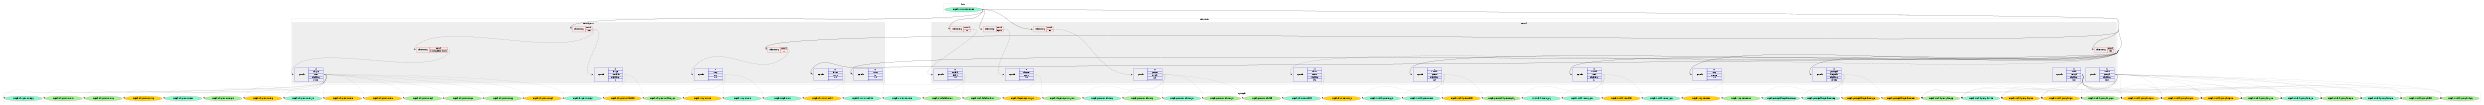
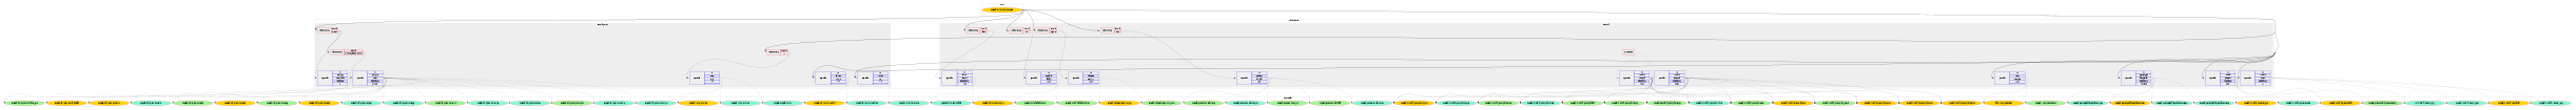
  digraph {
    compound=true
    concentrate=true
    fontname=Helvetica
    fontsize=10
    newrank=true
    rankdir=TB
    ranksep=1.5
    node [color=red fontname=Helvetica fontsize=10 style=filled]
    edge [arrowhead=vee headport=w style=dotted tailport=e weight=100]
-   n1 [fillcolor=aquamarine label="portage://sys-libs/libsmbios-2.3.3" width=4]
+   n1 [fillcolor=gold label="portage://sys-libs/libsmbios-2.3.3" width=4]
    n2 [color=blue label=<<TABLE BORDER="0" CELLBORDER="1" CELLSPACING="0" CELLPADDING="4" WIDTH="220"><TR><TD ROWSPAN="6" CELLPADDING="30">pack_dep</TD></TR><TR><TD WIDTH="110">no</TD></TR><TR><TD>sys-devel</TD></TR><TR><TD>automake</TD></TR><TR><TD>greaterequal</TD></TR><TR><TD>1.16.1</TD></TR></TABLE>> shape=none style=""]
    n3 [color=blue label=<<TABLE BORDER="0" CELLBORDER="1" CELLSPACING="0" CELLPADDING="4" WIDTH="220"><TR><TD ROWSPAN="6" CELLPADDING="30">pack_dep</TD></TR><TR><TD WIDTH="110">no</TD></TR><TR><TD>sys-devel</TD></TR><TR><TD>automake</TD></TR><TR><TD>greaterequal</TD></TR><TR><TD>1.15.1</TD></TR></TABLE>> shape=none style=""]
+   n4 [label=<<TABLE BORDER="0" CELLBORDER="1" CELLSPACING="0" CELLPADDING="4"><TR><TD CELLPADDING="10">any_of_group</TD></TR></TABLE>> shape=none style=""]
    n5 [color=blue label=<<TABLE BORDER="0" CELLBORDER="1" CELLSPACING="0" CELLPADDING="4" WIDTH="220"><TR><TD ROWSPAN="6" CELLPADDING="30">pack_dep</TD></TR><TR><TD WIDTH="110">no</TD></TR><TR><TD>app-doc</TD></TR><TR><TD>doxygen</TD></TR><TR><TD>none</TD></TR><TR><TD></TD></TR></TABLE>> shape=none style=""]
    n6 [label=<<TABLE BORDER="0" CELLBORDER="1" CELLSPACING="0" CELLPADDING="4"><TR><TD ROWSPAN="3" CELLPADDING="10">use_conditional</TD></TR><TR><TD>positive</TD></TR><TR><TD>doc</TD></TR></TABLE>> shape=none style=""]
    n7 [color=blue label=<<TABLE BORDER="0" CELLBORDER="1" CELLSPACING="0" CELLPADDING="4" WIDTH="220"><TR><TD ROWSPAN="6" CELLPADDING="30">pack_dep</TD></TR><TR><TD WIDTH="110">no</TD></TR><TR><TD>media-gfx</TD></TR><TR><TD>graphviz</TD></TR><TR><TD>none</TD></TR><TR><TD></TD></TR></TABLE>> shape=none style=""]
    n8 [label=<<TABLE BORDER="0" CELLBORDER="1" CELLSPACING="0" CELLPADDING="4"><TR><TD ROWSPAN="3" CELLPADDING="10">use_conditional</TD></TR><TR><TD>positive</TD></TR><TR><TD>graphviz</TD></TR></TABLE>> shape=none style=""]
    n9 [color=blue label=<<TABLE BORDER="0" CELLBORDER="1" CELLSPACING="0" CELLPADDING="4" WIDTH="220"><TR><TD ROWSPAN="6" CELLPADDING="30">pack_dep</TD></TR><TR><TD WIDTH="110">no</TD></TR><TR><TD>sys-devel</TD></TR><TR><TD>gettext</TD></TR><TR><TD>none</TD></TR><TR><TD></TD></TR></TABLE>> shape=none style=""]
    n10 [label=<<TABLE BORDER="0" CELLBORDER="1" CELLSPACING="0" CELLPADDING="4"><TR><TD ROWSPAN="3" CELLPADDING="10">use_conditional</TD></TR><TR><TD>positive</TD></TR><TR><TD>nls</TD></TR></TABLE>> shape=none style=""]
    n11 [color=blue label=<<TABLE BORDER="0" CELLBORDER="1" CELLSPACING="0" CELLPADDING="4" WIDTH="220"><TR><TD ROWSPAN="6" CELLPADDING="30">pack_dep</TD></TR><TR><TD WIDTH="110">no</TD></TR><TR><TD>virtual</TD></TR><TR><TD>pkgconfig</TD></TR><TR><TD>none</TD></TR><TR><TD></TD></TR></TABLE>> shape=none style=""]
    n12 [color=blue label=<<TABLE BORDER="0" CELLBORDER="1" CELLSPACING="0" CELLPADDING="4" WIDTH="220"><TR><TD ROWSPAN="6" CELLPADDING="30">pack_dep</TD></TR><TR><TD WIDTH="110">no</TD></TR><TR><TD>dev-util</TD></TR><TR><TD>cppunit</TD></TR><TR><TD>greaterequal</TD></TR><TR><TD>1.9.6</TD></TR></TABLE>> shape=none style=""]
    n13 [label=<<TABLE BORDER="0" CELLBORDER="1" CELLSPACING="0" CELLPADDING="4"><TR><TD ROWSPAN="3" CELLPADDING="10">use_conditional</TD></TR><TR><TD>positive</TD></TR><TR><TD>test</TD></TR></TABLE>> shape=none style=""]
    n14 [color=blue label=<<TABLE BORDER="0" CELLBORDER="1" CELLSPACING="0" CELLPADDING="4" WIDTH="220"><TR><TD ROWSPAN="6" CELLPADDING="30">pack_dep</TD></TR><TR><TD WIDTH="110">no</TD></TR><TR><TD>app-portage</TD></TR><TR><TD>elt-patches</TD></TR><TR><TD>greaterequal</TD></TR><TR><TD>20170815</TD></TR></TABLE>> shape=none style=""]
    n15 [color=blue label=<<TABLE BORDER="0" CELLBORDER="1" CELLSPACING="0" CELLPADDING="4" WIDTH="220"><TR><TD ROWSPAN="6" CELLPADDING="30">pack_dep</TD></TR><TR><TD WIDTH="110">no</TD></TR><TR><TD>sys-devel</TD></TR><TR><TD>autoconf</TD></TR><TR><TD>greaterequal</TD></TR><TR><TD>2.69</TD></TR></TABLE>> shape=none style=""]
    n16 [color=blue label=<<TABLE BORDER="0" CELLBORDER="1" CELLSPACING="0" CELLPADDING="4" WIDTH="220"><TR><TD ROWSPAN="6" CELLPADDING="30">pack_dep</TD></TR><TR><TD WIDTH="110">no</TD></TR><TR><TD>sys-devel</TD></TR><TR><TD>libtool</TD></TR><TR><TD>greaterequal</TD></TR><TR><TD>2.4</TD></TR></TABLE>> shape=none style=""]
    n17 [color=blue label=<<TABLE BORDER="0" CELLBORDER="1" CELLSPACING="0" CELLPADDING="4" WIDTH="220"><TR><TD ROWSPAN="6" CELLPADDING="30">pack_dep</TD></TR><TR><TD WIDTH="110">no</TD></TR><TR><TD>virtual</TD></TR><TR><TD>libintl</TD></TR><TR><TD>none</TD></TR><TR><TD></TD></TR></TABLE>> shape=none style=""]
    n18 [label=<<TABLE BORDER="0" CELLBORDER="1" CELLSPACING="0" CELLPADDING="4"><TR><TD ROWSPAN="3" CELLPADDING="10">use_conditional</TD></TR><TR><TD>positive</TD></TR><TR><TD>nls</TD></TR></TABLE>> shape=none style=""]
    n19 [color=blue label=<<TABLE BORDER="0" CELLBORDER="1" CELLSPACING="0" CELLPADDING="4" WIDTH="220"><TR><TD ROWSPAN="6" CELLPADDING="30">pack_dep</TD></TR><TR><TD WIDTH="110">no</TD></TR><TR><TD>dev-lang</TD></TR><TR><TD>python</TD></TR><TR><TD>greaterequal</TD></TR><TR><TD>2.7.5-r2</TD></TR></TABLE>> shape=none style=""]
    n20 [label=<<TABLE BORDER="0" CELLBORDER="1" CELLSPACING="0" CELLPADDING="4"><TR><TD ROWSPAN="3" CELLPADDING="10">use_conditional</TD></TR><TR><TD>positive</TD></TR><TR><TD>python_targets_python2_7</TD></TR></TABLE>> shape=none style=""]
    n21 [color=blue label=<<TABLE BORDER="0" CELLBORDER="1" CELLSPACING="0" CELLPADDING="4" WIDTH="220"><TR><TD ROWSPAN="6" CELLPADDING="30">pack_dep</TD></TR><TR><TD WIDTH="110">no</TD></TR><TR><TD>dev-lang</TD></TR><TR><TD>python-exec</TD></TR><TR><TD>greaterequal</TD></TR><TR><TD>2</TD></TR></TABLE>> shape=none style=""]
    n22 [label=<<TABLE BORDER="0" CELLBORDER="1" CELLSPACING="0" CELLPADDING="4"><TR><TD ROWSPAN="3" CELLPADDING="10">use_conditional</TD></TR><TR><TD>positive</TD></TR><TR><TD>python</TD></TR></TABLE>> shape=none style=""]
    n23 [color=blue label=<<TABLE BORDER="0" CELLBORDER="1" CELLSPACING="0" CELLPADDING="4" WIDTH="220"><TR><TD ROWSPAN="6" CELLPADDING="30">pack_dep</TD></TR><TR><TD WIDTH="110">no</TD></TR><TR><TD>dev-libs</TD></TR><TR><TD>libxml2</TD></TR><TR><TD>none</TD></TR><TR><TD></TD></TR></TABLE>> shape=none style=""]
    n24 [color=blue label=<<TABLE BORDER="0" CELLBORDER="1" CELLSPACING="0" CELLPADDING="4" WIDTH="220"><TR><TD ROWSPAN="6" CELLPADDING="30">pack_dep</TD></TR><TR><TD WIDTH="110">no</TD></TR><TR><TD>sys-libs</TD></TR><TR><TD>zlib</TD></TR><TR><TD>none</TD></TR><TR><TD></TD></TR></TABLE>> shape=none style=""]
    n25 [fillcolor=aquamarine label="portage://sys-devel/automake-1.11.6-r3" width=4]
    n26 [fillcolor=palegreen label="portage://sys-devel/automake-1.12.6-r2" width=4]
    n27 [fillcolor=aquamarine label="portage://sys-devel/automake-1.13.4-r2" width=4]
-   n28 [fillcolor=palegreen label="portage://sys-devel/automake-1.14.1-r2" width=4]
+   n28 [fillcolor=gold label="portage://sys-devel/automake-1.14.1-r2" width=4]
    n29 [fillcolor=gold label="portage://sys-devel/automake-1.15.1-r2" width=4]
    n30 [fillcolor=gold label="portage://sys-devel/automake-1.16.1-r1" width=4]
    n31 [fillcolor=gold label="portage://sys-devel/automake-1.16.1-r2" width=4]
    n32 [fillcolor=palegreen label="portage://sys-devel/automake-1.4_p6-r2" width=4]
    n33 [fillcolor=gold label="portage://sys-devel/automake-1.5-r2" width=4]
-   n34 [fillcolor=gold label="portage://sys-devel/automake-1.6.3-r2" width=4]
+   n34 [fillcolor=palegreen label="portage://sys-devel/automake-1.6.3-r2" width=4]
    n35 [fillcolor=aquamarine label="portage://sys-devel/automake-1.7.9-r3" width=4]
-   n36 [fillcolor=palegreen label="portage://sys-devel/automake-1.8.5-r5" width=4]
+   n36 [fillcolor=palegreen label="portage://group-devel/automake-1.8.5-r5" width=4]
    n37 [fillcolor=palegreen label="portage://sys-devel/automake-1.9.6-r5" width=4]
    n38 [fillcolor=palegreen label="portage://sys-devel/automake-9999" width=4]
-   n39 [fillcolor=palegreen label="portage://app-doc/doxygen-1.8.14-r1" width=4]
+   n39 [fillcolor=palegreen label="portage://app-doc/sys-1.8.14-r1" width=4]
    n40 [fillcolor=aquamarine label="portage://app-doc/doxygen-1.8.14-r2" width=4]
    n41 [fillcolor=palegreen label="portage://app-doc/doxygen-1.8.15" width=4]
    n42 [fillcolor=aquamarine label="portage://app-doc/doxygen-1.8.16" width=4]
    n43 [fillcolor=palegreen label="portage://app-doc/doxygen-9999" width=4]
    n44 [fillcolor=palegreen label="portage://media-gfx/graphviz-2.40.1-r1" width=4]
    n45 [fillcolor=gold label="portage://media-gfx/graphviz-2.42.1" width=4]
    n46 [fillcolor=palegreen label="portage://sys-devel/gettext-0.19.8.1" width=4]
    n47 [fillcolor=palegreen label="portage://sys-use/gettext-0.20.1" width=4]
    n48 [fillcolor=gold label="portage://dev-util/cppunit-1.14.0" width=4]
    n49 [fillcolor=aquamarine label="portage://dev-util/cppunit-9999" width=4]
    n50 [fillcolor=gold label="portage://app-portage/elt-patches-20170317" width=4]
-   n51 [fillcolor=gold label="portage://app-portage/elt-patches-20170422" width=4]
+   n51 [fillcolor=aquamarine label="portage://app-portage/elt-patches-20170422" width=4]
    n52 [fillcolor=aquamarine label="portage://app-portage/elt-patches-20170815" width=4]
    n53 [fillcolor=aquamarine label="portage://app-portage/elt-patches-20170826.1" width=4]
    n54 [fillcolor=aquamarine label="portage://sys-devel/autoconf-2.13-r1" width=4]
-   n55 [fillcolor=aquamarine label="portage://sys-devel/autoconf-2.64-r1" width=4]
+   n55 [fillcolor=gold label="portage://sys-devel/autoconf-2.64-r1" width=4]
    n56 [fillcolor=palegreen label="portage://autoconf-devel/autoconf-2.69-r4" width=4]
    n57 [fillcolor=gold label="portage://sys-devel/autoconf-9999" width=4]
-   n58 [fillcolor=gold label="portage://dev-lang/python-2.7.15" width=4]
-   n59 [fillcolor=palegreen label="portage://dev-lang/python-2.7.16" width=4]
+   n58 [fillcolor=aquamarine label="portage://dev-lang/python-2.7.15" width=4]
    n60 [fillcolor=palegreen label="portage://dev-lang/python-2.7.17" width=4]
    n61 [fillcolor=aquamarine label="portage://dev-lang/python-3.5.5" width=4]
    n62 [fillcolor=aquamarine label="portage://dev-lang/python-3.5.7" width=4]
    n63 [fillcolor=gold label="portage://dev-lang/python-3.5.9" width=4]
    n64 [fillcolor=palegreen label="portage://dev-lang/python-3.6.5" width=4]
-   n65 [fillcolor=palegreen label="portage://dev-lang/python-3.6.8" width=4]
+   n65 [fillcolor=gold label="portage://dev-lang/python-3.6.8" width=4]
    n66 [fillcolor=palegreen label="portage://dev-lang/python-3.6.9" width=4]
-   n67 [fillcolor=gold label="portage://dev-lang/python-3.7.2" width=4]
+   n67 [fillcolor=aquamarine label="portage://dev-lang/python-3.7.2" width=4]
    n68 [fillcolor=gold label="portage://dev-lang/python-3.7.3" width=4]
    n69 [fillcolor=aquamarine label="portage://dev-lang/python-3.7.4-r1" width=4]
-   n70 [fillcolor=gold label="portage://dev-lang/python-3.7.5" width=4]
+   n70 [fillcolor=aquamarine label="portage://dev-lang/python-3.7.5" width=4]
    n71 [fillcolor=palegreen label="portage://dev-lang/python-3.7.5-r1" width=4]
    n72 [fillcolor=aquamarine label="portage://dev-lang/python-3.8.0" width=4]
    n73 [fillcolor=aquamarine label="portage://sys-devel/libtool-2.4.6-r3" width=4]
    n74 [fillcolor=aquamarine label="nls://sys-devel/libtool-2.4.6-r4" width=4]
    n75 [fillcolor=aquamarine label="portage://sys-devel/libtool-2.4.6-r5" width=4]
    n76 [fillcolor=gold label="portage://sys-devel/libtool-9999" width=4]
    n77 [fillcolor=palegreen label="portage://virtual/pkgconfig-0-r1" width=4]
-   n78 [fillcolor=gold label="portage://virtual/pkgconfig-1" width=4]
+   n78 [fillcolor=gold label="exec://virtual/pkgconfig-1" width=4]
    n79 [fillcolor=aquamarine label="portage://portage/libintl-0" width=4]
    n80 [fillcolor=aquamarine label="portage://virtual/libintl-0-r1" width=4]
    n81 [fillcolor=gold label="portage://virtual/libintl-0-r2" width=4]
    n82 [fillcolor=palegreen label="portage://dev-lang/python-exec-2.4.6-r1" width=4]
    n83 [fillcolor=gold label="portage://dev-lang/python-exec-9999" width=4]
    n84 [fillcolor=gold label="portage://dev-libs/libxml2-2.9.9" width=4]
    n85 [fillcolor=aquamarine label="portage://dev-libs/libxml2-2.9.9-r1" width=4]
    n86 [fillcolor=aquamarine label="portage://sys-libs/zlib-1.2.11-r2" width=4]
    subgraph cluster_1 {
      color=gray
      label=<<i>ebuild</i>>
      rank=same
      n1
    }
    subgraph cluster_2 {
      color=gray
      label=<<i>dependencies</i>>
      subgraph cluster_3 {
        color=gray
        fillcolor="#eeeeee"
        label=<<i>compile</i>>
        style=filled
        subgraph sub_4 {
          color=gray
          fillcolor="#eeeeee"
          label=<<i>compile</i>>
          style=filled
+         n4
          subgraph sub_5 {
            color=gray
            fillcolor="#eeeeee"
            label=<<i>compile</i>>
            style=filled
            n2
          }
          subgraph sub_6 {
            color=gray
            fillcolor="#eeeeee"
            label=<<i>compile</i>>
            style=filled
            n3
          }
        }
        subgraph sub_7 {
          color=gray
          fillcolor="#eeeeee"
          label=<<i>compile</i>>
          style=filled
          n6
          subgraph sub_8 {
            color=gray
            fillcolor="#eeeeee"
            label=<<i>compile</i>>
            style=filled
            n5
          }
        }
        subgraph sub_9 {
          color=gray
          fillcolor="#eeeeee"
          label=<<i>compile</i>>
          style=filled
          n8
          subgraph sub_10 {
            color=gray
            fillcolor="#eeeeee"
            label=<<i>compile</i>>
            style=filled
            n7
          }
        }
        subgraph sub_11 {
          color=gray
          fillcolor="#eeeeee"
          label=<<i>compile</i>>
          style=filled
          n10
          subgraph sub_12 {
            color=gray
            fillcolor="#eeeeee"
            label=<<i>compile</i>>
            style=filled
            n9
          }
        }
        subgraph sub_13 {
          color=gray
          fillcolor="#eeeeee"
          label=<<i>compile</i>>
          style=filled
          n11
        }
        subgraph sub_14 {
          color=gray
          fillcolor="#eeeeee"
          label=<<i>compile</i>>
          style=filled
          n13
          subgraph sub_15 {
            color=gray
            fillcolor="#eeeeee"
            label=<<i>compile</i>>
            style=filled
            n12
          }
        }
        subgraph sub_16 {
          color=gray
          fillcolor="#eeeeee"
          label=<<i>compile</i>>
          style=filled
          n14
        }
        subgraph sub_17 {
          color=gray
          fillcolor="#eeeeee"
          label=<<i>compile</i>>
          style=filled
          n15
        }
        subgraph sub_18 {
          color=gray
          fillcolor="#eeeeee"
          label=<<i>compile</i>>
          style=filled
          n16
        }
      }
      subgraph cluster_19 {
        color=gray
        fillcolor="#eeeeee"
        label=<<i>compile and run</i>>
        style=filled
        subgraph sub_20 {
          color=gray
          fillcolor="#eeeeee"
          label=<<i>compile and run</i>>
          style=filled
          n18
          subgraph sub_21 {
            color=gray
            fillcolor="#eeeeee"
            label=<<i>compile and run</i>>
            style=filled
            n17
          }
        }
        subgraph sub_22 {
          color=gray
          fillcolor="#eeeeee"
          label=<<i>compile and run</i>>
          style=filled
          n22
          subgraph sub_23 {
            color=gray
            fillcolor="#eeeeee"
            label=<<i>compile and run</i>>
            style=filled
            n20
            subgraph sub_24 {
              color=gray
              fillcolor="#eeeeee"
              label=<<i>compile and run</i>>
              style=filled
              n19
            }
          }
          subgraph sub_25 {
            color=gray
            fillcolor="#eeeeee"
            label=<<i>compile and run</i>>
            style=filled
            n21
          }
        }
        subgraph sub_26 {
          color=gray
          fillcolor="#eeeeee"
          label=<<i>compile and run</i>>
          style=filled
          n23
        }
        subgraph sub_27 {
          color=gray
          fillcolor="#eeeeee"
          label=<<i>compile and run</i>>
          style=filled
          n24
        }
      }
      subgraph cluster_28 {
        color=gray
        fillcolor="#eeeeee"
        label=<<i>run</i>>
        style=filled
      }
    }
    subgraph cluster_29 {
      color=gray
      label=<<i>candidates</i>>
      rank=same
      subgraph sub_30 {
        color=black
        label=<<i>candidates</i>>
        nodesep=1
        rank=same
        n25
        n26
        n27
        n28
        n29
        n30
        n31
        n32
        n33
        n34
        n35
        n36
        n37
        n38
      }
      subgraph sub_31 {
        color=black
        label=<<i>candidates</i>>
        nodesep=1
        rank=same
        n25
        n26
        n27
        n28
        n29
        n30
        n31
        n32
        n33
        n34
        n35
        n36
        n37
        n38
      }
      subgraph sub_32 {
        color=black
        label=<<i>candidates</i>>
        nodesep=1
        rank=same
        n39
        n40
        n41
        n42
        n43
      }
      subgraph sub_33 {
        color=black
        label=<<i>candidates</i>>
        nodesep=1
        rank=same
        n44
        n45
      }
      subgraph sub_34 {
        color=black
        label=<<i>candidates</i>>
        nodesep=1
        rank=same
        n46
        n47
      }
      subgraph sub_35 {
        color=black
        label=<<i>candidates</i>>
        nodesep=1
        rank=same
        n48
        n49
      }
      subgraph sub_36 {
        color=black
        label=<<i>candidates</i>>
        nodesep=1
        rank=same
        n50
        n51
        n52
        n53
      }
      subgraph sub_37 {
        color=black
        label=<<i>candidates</i>>
        nodesep=1
        rank=same
        n54
        n55
        n56
        n57
      }
      subgraph sub_38 {
        color=black
        label=<<i>candidates</i>>
        nodesep=1
        rank=same
        n58
-       n59
        n60
        n61
        n62
        n63
        n64
        n65
        n66
        n67
        n68
        n69
        n70
        n71
        n72
      }
      subgraph sub_39 {
        color=black
        label=<<i>candidates</i>>
        nodesep=1
        rank=same
        n73
        n74
        n75
        n76
      }
      subgraph sub_40 {
        color=black
        label=<<i>candidates</i>>
        nodesep=1
        rank=same
        n77
        n78
      }
      subgraph sub_41 {
        color=black
        label=<<i>candidates</i>>
        nodesep=1
        rank=same
        n79
        n80
        n81
      }
      subgraph sub_42 {
        color=black
        label=<<i>candidates</i>>
        nodesep=1
        rank=same
        n82
        n83
      }
      subgraph sub_43 {
        color=black
        label=<<i>candidates</i>>
        nodesep=1
        rank=same
        n84
        n85
      }
      subgraph sub_44 {
        color=black
        label=<<i>candidates</i>>
        nodesep=1
        rank=same
        n86
      }
    }
    n1 -> n6 [style=solid weight=20]
    n1 -> n8 [style=solid weight=20]
    n1 -> n10 [style=solid weight=20]
    n1 -> n11 [style=solid weight=20]
    n1 -> n13 [style=solid weight=20]
    n1 -> n14 [style=solid weight=20]
    n1 -> n15 [style=solid weight=20]
    n1 -> n16 [style=solid weight=20]
    n1 -> n18 [arrowhead=odotvee style=solid weight=20]
    n1 -> n22 [arrowhead=odotvee style=solid weight=20]
    n1 -> n23 [arrowhead=odotvee style=solid weight=20]
    n1 -> n24 [arrowhead=odotvee style=solid weight=20]
    n2 -> n25
    n2 -> n26
    n2 -> n27
    n2 -> n28
    n2 -> n29
    n2 -> n30
    n2 -> n31
    n2 -> n32
    n2 -> n33
    n2 -> n34
    n2 -> n35
    n2 -> n36
    n2 -> n37
    n2 -> n38
    n3 -> n25
    n3 -> n26
    n3 -> n27
    n3 -> n28
    n3 -> n29
    n3 -> n30
    n3 -> n31
    n3 -> n32
    n3 -> n33
    n3 -> n34
    n3 -> n35
    n3 -> n36
    n3 -> n37
    n3 -> n38
+   n4 -> n2 [arrowhead=oinv weight=20]
+   n4 -> n3 [arrowhead=oinv weight=20]
    n5 -> n39
    n5 -> n40
    n5 -> n41
    n5 -> n42
    n5 -> n43
    n6 -> n5 [style=dashed weight=20]
    n7 -> n44
    n7 -> n45
    n8 -> n7 [style=dashed weight=20]
    n9 -> n46
    n9 -> n47
    n10 -> n9 [style=dashed weight=20]
    n11 -> n77
    n11 -> n78
    n12 -> n48
    n12 -> n49
    n13 -> n12 [style=dashed weight=20]
    n14 -> n50
    n14 -> n51
    n14 -> n52
    n14 -> n53
    n15 -> n54
    n15 -> n55
    n15 -> n56
    n15 -> n57
    n16 -> n73
    n16 -> n74
    n16 -> n75
    n16 -> n76
    n17 -> n79
    n17 -> n80
    n17 -> n81
    n18 -> n17 [style=dashed weight=20]
    n19 -> n58
-   n19 -> n59
    n19 -> n60
    n19 -> n61
    n19 -> n62
    n19 -> n63
    n19 -> n64
    n19 -> n65
    n19 -> n66
    n19 -> n67
    n19 -> n68
    n19 -> n69
    n19 -> n70
    n19 -> n71
    n19 -> n72
    n20 -> n19 [style=dashed weight=20]
    n21 -> n82
    n21 -> n83
    n22 -> n20 [style=dashed weight=20]
    n22 -> n21 [style=dashed weight=20]
    n23 -> n84
    n23 -> n85
    n24 -> n86
  }
